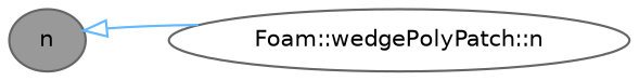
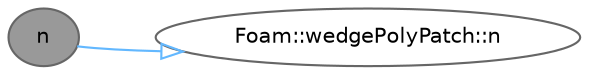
  digraph {
    rankdir=LR
    node [fontname=Helvetica fontsize=10 shape=ellipse style=filled]
    n1 [color=gray40 fillcolor=grey60 fontcolor=black height=0.2 label=n width=0.4]
    n2 [color=grey40 fillcolor=white height=0.2 label="Foam::wedgePolyPatch::n" width=0.4]
-   n2 -> n1 [color=steelblue1 fontname=Helvetica fontsize=10 labelfontname=Helvetica labelfontsize=10 style=solid arrowhead=onormal]
+   n1 -> n2 [color=steelblue1 fontname=Helvetica fontsize=10 labelfontname=Helvetica labelfontsize=10 style=solid arrowhead=onormal]
  }
